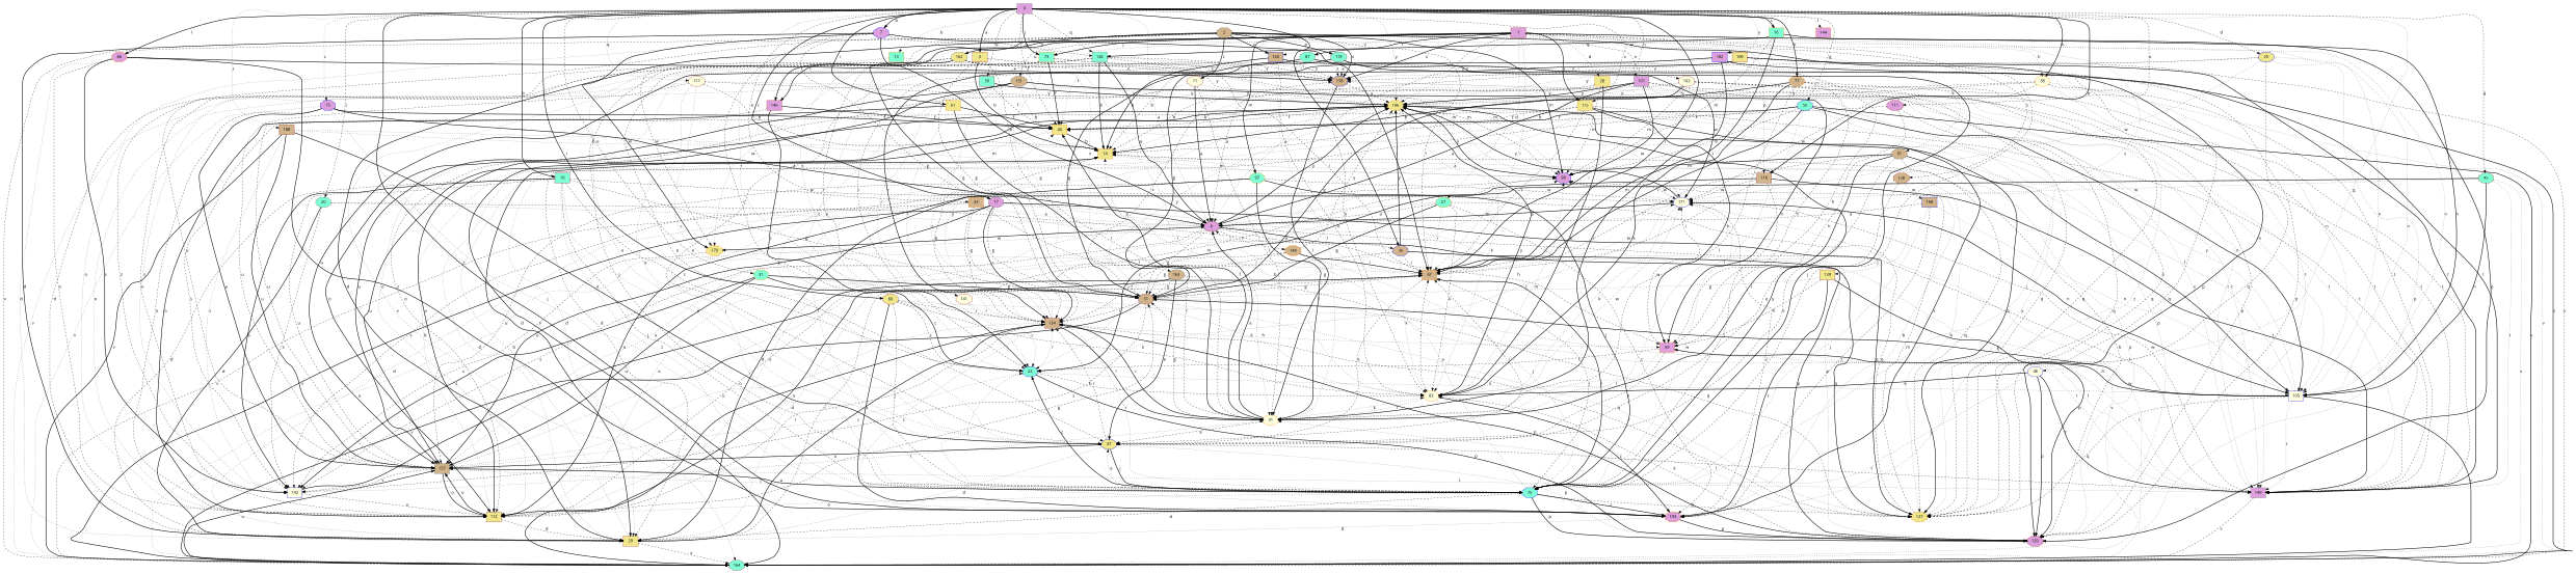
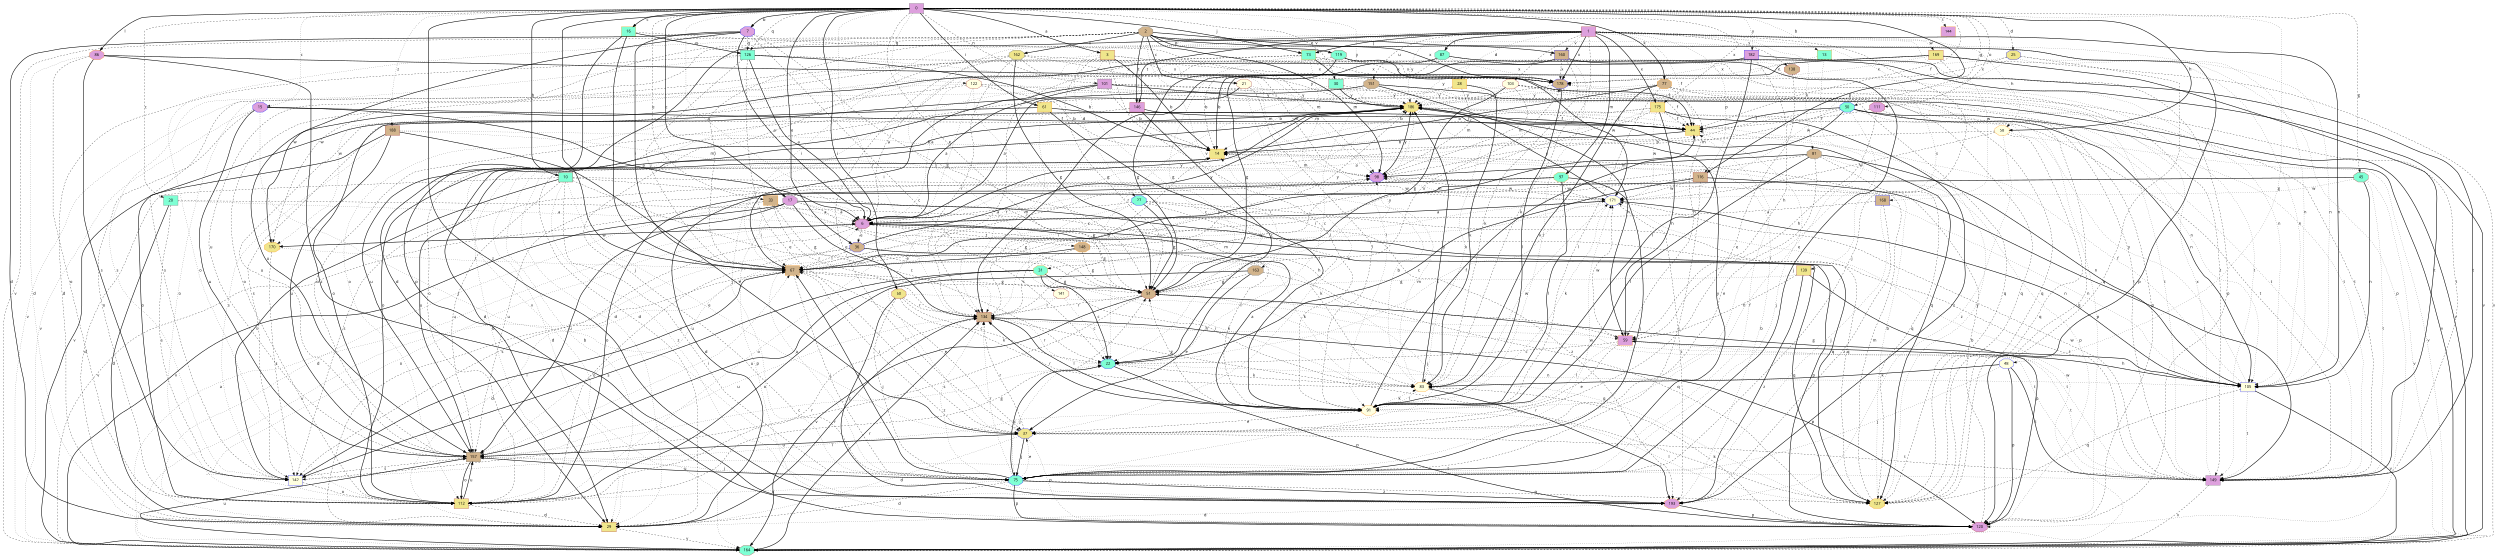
  strict digraph {
    fontname="Open Sans"
    node [color=brown fillcolor=tan fontname="Open Sans" shape=octagon style=filled]
    edge [fontname="Open Sans" style=dashed]
    0 [color=gray40 fillcolor=plum shape=box]
    3 [fillcolor=khaki shape=box]
    6 [fillcolor=plum]
    7 [color=blue fillcolor=plum]
    10 [fillcolor=aquamarine shape=box]
    13 [color=darkorange fillcolor=aquamarine shape=box]
    15 [color=blue fillcolor=plum]
    16 [color=darkorange fillcolor=aquamarine shape=box]
    17 [color=gray40 fillcolor=plum]
-   20 [color=gray40 fillcolor=aquamarine]
+   20 [color=gray40 fillcolor=aquamarine shape=box]
    25 [color=blue fillcolor=khaki]
    30 [fillcolor=aquamarine shape=box]
    31 [color=darkorange fillcolor=aquamarine]
    33 [color=darkorange shape=box]
    36 [color=blue]
    44 [color=darkorange fillcolor=khaki shape=box]
    45 [fillcolor=aquamarine]
    48 [color=blue fillcolor=lightyellow]
    50 [color=blue fillcolor=aquamarine]
    58 [color=darkorange fillcolor=lightyellow]
    60 [fillcolor=khaki]
    61 [color=darkorange fillcolor=khaki shape=box]
    67 [color=darkorange shape=box]
    73 [color=darkorange fillcolor=aquamarine shape=box]
    77 [color=darkorange]
    86 [color=darkorange fillcolor=plum]
    101 [color=gray40 fillcolor=plum shape=box]
    111 [fillcolor=plum]
    116 [shape=box]
    122 [fillcolor=lightyellow]
    126 [color=gray40 fillcolor=aquamarine shape=box]
    134 [shape=box]
    144 [color=darkorange fillcolor=plum shape=box]
    175 [color=darkorange fillcolor=khaki shape=box]
    182 [color=blue fillcolor=plum shape=box]
    186 [color=darkorange fillcolor=khaki]
    188 [shape=box]
    193 [color=darkorange fillcolor=plum]
    178 [color=blue]
    98 [color=blue fillcolor=plum]
    170 [color=darkorange fillcolor=khaki]
    14 [color=darkorange fillcolor=khaki shape=box]
    22 [color=blue fillcolor=aquamarine]
    51
    91 [color=darkorange fillcolor=lightyellow]
    112 [fillcolor=khaki shape=box]
    120 [fillcolor=plum]
    142 [color=blue fillcolor=lightyellow shape=box]
    148 [color=darkorange]
    149 [color=gray40 fillcolor=plum shape=box]
    29 [fillcolor=khaki shape=box]
    105 [color=blue fillcolor=lightyellow shape=box]
    75 [color=blue fillcolor=aquamarine]
    157 [color=gray40 shape=box]
    37 [color=blue fillcolor=khaki]
    171 [color=blue fillcolor=lightyellow]
    164 [fillcolor=aquamarine]
    127 [color=darkorange fillcolor=khaki]
    59 [color=darkorange fillcolor=plum shape=box]
    83 [color=darkorange fillcolor=lightyellow]
    1 [fillcolor=plum shape=box]
-   27 [color=darkorange fillcolor=aquamarine]
+   27 [color=blue fillcolor=aquamarine]
    28 [color=darkorange fillcolor=khaki shape=box]
    81 [color=gray40]
    87 [color=gray40 fillcolor=aquamarine]
    97 [color=darkorange fillcolor=aquamarine]
    103 [fillcolor=lightyellow]
    138
    139 [fillcolor=khaki shape=box]
    141 [fillcolor=lightyellow]
    146 [fillcolor=plum shape=box]
    151 [color=gray40]
    160 [color=blue shape=box]
    168 [color=blue shape=box]
    169 [fillcolor=khaki shape=box]
    2 [color=gray40]
    21 [fillcolor=lightyellow]
    119 [fillcolor=aquamarine]
    162 [color=gray40 fillcolor=khaki]
    163 [color=gray40]
    0 -> 3 [label=a style=bold]
    0 -> 6 [label=a style=dotted]
    0 -> 7 [label=b style=bold]
    0 -> 10 [label=b style=bold]
    0 -> 13 [label=b style=dotted]
    0 -> 15 [label=c style=dotted]
    0 -> 16 [label=c style=bold]
    0 -> 17 [label=c style=bold]
    0 -> 20 [label=c]
    0 -> 25 [label=d]
    0 -> 30 [label=e]
    0 -> 31 [label=e]
    0 -> 33 [label=e]
    0 -> 36 [label=e style=bold]
    0 -> 44 [label=f]
    0 -> 45 [label=g]
    0 -> 48 [label=g style=dotted]
    0 -> 50 [label=g]
    0 -> 58 [label=h style=bold]
    0 -> 60 [label=i style=bold]
    0 -> 61 [label=i style=bold]
    0 -> 67 [label=i style=bold]
    0 -> 73 [label=j style=bold]
    0 -> 77 [label=k style=bold]
    0 -> 86 [label=l style=bold]
    0 -> 101 [label=n]
    0 -> 111 [label=o]
    0 -> 116 [label=p style=bold]
    0 -> 122 [label=q style=dotted]
    0 -> 126 [label=q]
    0 -> 134 [label=r style=dotted]
    0 -> 144 [label=t style=dotted]
    0 -> 175 [label=x]
    0 -> 182 [label=y style=dotted]
    0 -> 186 [label=y style=dotted]
    0 -> 188 [label=z style=dotted]
    0 -> 193 [label=z style=bold]
    3 -> 178 [label=x]
    3 -> 98 [label=m style=dotted]
    3 -> 170 [label=w style=dotted]
    3 -> 14 [label=b style=bold]
    3 -> 22 [label=c style=dotted]
    3 -> 51 [label=g]
    3 -> 91 [label=l]
    6 -> 36 [label=e]
    6 -> 186 [label=y style=bold]
    6 -> 170 [label=w style=bold]
    6 -> 51 [label=g]
    6 -> 112 [label=o style=dotted]
    6 -> 120 [label=p style=bold]
    6 -> 142 [label=s]
    6 -> 148 [label=t]
    6 -> 149 [label=t]
    7 -> 6 [label=a style=bold]
    7 -> 67 [label=i style=bold]
    7 -> 126 [label=q]
    7 -> 170 [label=w style=bold]
    7 -> 22 [label=c]
    7 -> 51 [label=g]
    7 -> 29 [label=d style=bold]
    7 -> 105 [label=n style=dotted]
    10 -> 193 [label=z style=dotted]
    10 -> 22 [label=c]
    10 -> 51 [label=g]
    10 -> 142 [label=s style=bold]
    10 -> 29 [label=d]
    10 -> 75 [label=j]
    10 -> 157 [label=u]
    10 -> 37 [label=e style=dotted]
    10 -> 171 [label=w]
    13 -> 178 [label=x style=dotted]
    13 -> 37 [label=e style=dotted]
    15 -> 6 [label=a style=bold]
    15 -> 44 [label=f style=bold]
    15 -> 112 [label=o]
    15 -> 75 [label=j style=dotted]
    15 -> 157 [label=u style=bold]
    15 -> 164 [label=v style=dotted]
    16 -> 67 [label=i style=bold]
    16 -> 126 [label=q style=bold]
    16 -> 98 [label=m]
    16 -> 120 [label=p style=bold]
    17 -> 6 [label=a style=dotted]
    17 -> 134 [label=r style=bold]
    17 -> 51 [label=g]
    17 -> 120 [label=p style=dotted]
    17 -> 157 [label=u style=bold]
    17 -> 164 [label=v style=bold]
    17 -> 127 [label=q style=bold]
    20 -> 6 [label=a style=dotted]
    20 -> 142 [label=s]
    20 -> 29 [label=d style=bold]
    20 -> 59 [label=h]
    25 -> 6 [label=a style=dotted]
    25 -> 178 [label=x]
    25 -> 120 [label=p style=dotted]
    25 -> 105 [label=n style=dotted]
    25 -> 171 [label=w style=dotted]
    25 -> 127 [label=q]
    30 -> 44 [label=f]
    30 -> 186 [label=y style=bold]
    30 -> 112 [label=o style=dotted]
    31 -> 22 [label=c style=bold]
    31 -> 51 [label=g style=bold]
    31 -> 142 [label=s style=bold]
    31 -> 157 [label=u style=bold]
    31 -> 83 [label=k style=dotted]
    33 -> 6 [label=a style=dotted]
    33 -> 67 [label=i style=dotted]
    33 -> 134 [label=r]
    33 -> 51 [label=g]
    33 -> 91 [label=l]
    33 -> 29 [label=d style=dotted]
    33 -> 164 [label=v]
    36 -> 67 [label=i]
    36 -> 186 [label=y style=bold]
    36 -> 98 [label=m style=dotted]
-   36 -> 51 [label=g style=dotted]
    36 -> 112 [label=o]
    36 -> 164 [label=v style=dotted]
    36 -> 127 [label=q style=bold]
    36 -> 83 [label=k style=dotted]
    44 -> 14 [label=b style=bold]
    44 -> 75 [label=j style=dotted]
    45 -> 112 [label=o style=bold]
    45 -> 149 [label=t style=dotted]
    45 -> 105 [label=n style=bold]
    45 -> 171 [label=w style=dotted]
    45 -> 164 [label=v style=dotted]
    48 -> 120 [label=p style=bold]
    48 -> 149 [label=t style=bold]
    48 -> 75 [label=j style=dotted]
    48 -> 83 [label=k style=bold]
    50 -> 44 [label=f style=bold]
    50 -> 67 [label=i style=bold]
    50 -> 98 [label=m]
    50 -> 91 [label=l style=dotted]
    50 -> 120 [label=p style=dotted]
    50 -> 29 [label=d]
    50 -> 105 [label=n style=bold]
    50 -> 164 [label=v style=bold]
-   58 -> 186 [label=y]
    58 -> 193 [label=z style=dotted]
    58 -> 14 [label=b]
    58 -> 171 [label=w]
    58 -> 164 [label=v style=dotted]
    58 -> 127 [label=q]
    60 -> 134 [label=r]
    60 -> 193 [label=z style=bold]
    60 -> 22 [label=c]
    60 -> 149 [label=t style=dotted]
    60 -> 75 [label=j]
    60 -> 83 [label=k]
    61 -> 44 [label=f style=bold]
    61 -> 134 [label=r style=dotted]
    61 -> 91 [label=l style=bold]
    61 -> 112 [label=o style=bold]
    67 -> 51 [label=g]
    67 -> 29 [label=d style=dotted]
    67 -> 75 [label=j]
    67 -> 37 [label=e]
    67 -> 171 [label=w style=dotted]
    73 -> 44 [label=f style=bold]
    73 -> 178 [label=x]
    73 -> 51 [label=g style=dotted]
    73 -> 91 [label=l style=dotted]
    73 -> 112 [label=o]
    73 -> 142 [label=s]
    73 -> 149 [label=t style=dotted]
    77 -> 186 [label=y style=dotted]
    77 -> 14 [label=b style=bold]
    77 -> 91 [label=l]
    77 -> 149 [label=t]
    77 -> 127 [label=q]
    77 -> 59 [label=h]
    77 -> 83 [label=k style=bold]
    86 -> 193 [label=z style=bold]
    86 -> 178 [label=x style=bold]
    86 -> 112 [label=o]
    86 -> 142 [label=s style=bold]
    86 -> 29 [label=d style=dotted]
    101 -> 6 [label=a style=bold]
    101 -> 67 [label=i style=bold]
    101 -> 186 [label=y style=bold]
    101 -> 14 [label=b]
    101 -> 149 [label=t]
    101 -> 75 [label=j style=dotted]
    101 -> 127 [label=q]
    111 -> 44 [label=f]
    111 -> 127 [label=q]
    111 -> 59 [label=h]
    116 -> 67 [label=i]
    116 -> 22 [label=c style=bold]
    116 -> 149 [label=t style=bold]
    116 -> 75 [label=j]
    116 -> 171 [label=w]
    122 -> 186 [label=y]
    122 -> 14 [label=b]
    122 -> 22 [label=c style=dotted]
    122 -> 105 [label=n style=dotted]
    122 -> 157 [label=u]
    122 -> 37 [label=e style=dotted]
    122 -> 164 [label=v style=dotted]
    126 -> 6 [label=a style=bold]
    126 -> 67 [label=i]
    126 -> 178 [label=x]
    126 -> 98 [label=m style=dotted]
    126 -> 14 [label=b style=bold]
    126 -> 142 [label=s style=dotted]
    126 -> 29 [label=d]
    126 -> 37 [label=e]
    134 -> 186 [label=y style=dotted]
    134 -> 193 [label=z style=dotted]
    134 -> 98 [label=m]
    134 -> 14 [label=b]
    134 -> 91 [label=l style=bold]
    134 -> 120 [label=p style=bold]
    134 -> 157 [label=u style=dotted]
    134 -> 59 [label=h style=dotted]
    175 -> 6 [label=a style=dotted]
    175 -> 44 [label=f]
    175 -> 67 [label=i]
    175 -> 193 [label=z style=bold]
    175 -> 142 [label=s]
    175 -> 149 [label=t]
    175 -> 29 [label=d style=dotted]
    175 -> 171 [label=w style=dotted]
    175 -> 59 [label=h style=bold]
    182 -> 186 [label=y style=dotted]
    182 -> 178 [label=x style=dotted]
    182 -> 91 [label=l style=bold]
    182 -> 149 [label=t style=bold]
    182 -> 157 [label=u style=bold]
    182 -> 59 [label=h]
    186 -> 44 [label=f]
    186 -> 112 [label=o style=bold]
    186 -> 29 [label=d style=bold]
    186 -> 157 [label=u style=bold]
    186 -> 127 [label=q style=bold]
    186 -> 83 [label=k style=dotted]
    188 -> 98 [label=m style=dotted]
    188 -> 14 [label=b style=dotted]
    188 -> 142 [label=s style=dotted]
    188 -> 157 [label=u style=bold]
    188 -> 37 [label=e style=bold]
    188 -> 164 [label=v style=bold]
    193 -> 14 [label=b style=dotted]
    193 -> 120 [label=p style=bold]
    193 -> 29 [label=d style=dotted]
    178 -> 186 [label=y]
    178 -> 91 [label=l style=bold]
    178 -> 149 [label=t style=dotted]
    98 -> 186 [label=y style=bold]
    98 -> 142 [label=s]
    98 -> 171 [label=w]
    170 -> 67 [label=i style=dotted]
    170 -> 142 [label=s]
    14 -> 98 [label=m style=dotted]
    14 -> 29 [label=d style=dotted]
    14 -> 157 [label=u style=bold]
    22 -> 134 [label=r style=dotted]
    22 -> 120 [label=p style=bold]
    22 -> 105 [label=n style=dotted]
    22 -> 75 [label=j style=dotted]
    22 -> 83 [label=k]
    51 -> 134 [label=r]
    51 -> 186 [label=y style=dotted]
    51 -> 178 [label=x]
    51 -> 142 [label=s]
    51 -> 149 [label=t style=dotted]
    51 -> 164 [label=v style=bold]
    51 -> 127 [label=q style=dotted]
    91 -> 6 [label=a style=bold]
    91 -> 44 [label=f style=bold]
    91 -> 134 [label=r style=bold]
    91 -> 51 [label=g]
    91 -> 37 [label=e]
    91 -> 83 [label=k style=dotted]
    112 -> 134 [label=r]
    112 -> 14 [label=b style=dotted]
    112 -> 51 [label=g]
    112 -> 29 [label=d]
    112 -> 157 [label=u style=bold]
    120 -> 14 [label=b]
    120 -> 83 [label=k]
    142 -> 67 [label=i style=bold]
    142 -> 91 [label=l style=dotted]
    142 -> 112 [label=o]
    148 -> 67 [label=i style=bold]
    148 -> 134 [label=r]
    148 -> 186 [label=y]
    148 -> 51 [label=g]
    148 -> 75 [label=j style=dotted]
    149 -> 178 [label=x style=dotted]
    149 -> 171 [label=w]
    149 -> 164 [label=v]
    29 -> 67 [label=i]
    29 -> 134 [label=r style=bold]
    29 -> 14 [label=b style=dotted]
    29 -> 164 [label=v]
    105 -> 44 [label=f style=dotted]
    105 -> 186 [label=y style=dotted]
    105 -> 51 [label=g style=bold]
    105 -> 149 [label=t style=dotted]
    105 -> 164 [label=v style=bold]
    105 -> 127 [label=q]
    105 -> 59 [label=h style=bold]
    75 -> 6 [label=a style=dotted]
    75 -> 44 [label=f style=dotted]
    75 -> 67 [label=i style=bold]
    75 -> 134 [label=r style=dotted]
    75 -> 186 [label=y style=bold]
    75 -> 193 [label=z style=bold]
    75 -> 22 [label=c style=bold]
    75 -> 112 [label=o style=dotted]
    75 -> 120 [label=p style=bold]
    75 -> 29 [label=d]
    75 -> 157 [label=u style=bold]
    75 -> 37 [label=e style=dotted]
    75 -> 171 [label=w style=dotted]
    75 -> 127 [label=q]
    157 -> 67 [label=i style=dotted]
    157 -> 22 [label=c style=dotted]
    157 -> 112 [label=o style=bold]
    157 -> 142 [label=s]
    157 -> 149 [label=t style=dotted]
    157 -> 75 [label=j style=dotted]
    37 -> 67 [label=i]
    37 -> 134 [label=r]
    37 -> 120 [label=p style=dotted]
    37 -> 149 [label=t]
    37 -> 29 [label=d style=dotted]
    37 -> 75 [label=j style=bold]
    37 -> 157 [label=u style=bold]
    171 -> 6 [label=a style=bold]
    171 -> 186 [label=y style=bold]
    171 -> 193 [label=z]
    171 -> 98 [label=m style=dotted]
    171 -> 22 [label=c style=dotted]
    171 -> 112 [label=o style=dotted]
    171 -> 105 [label=n style=bold]
    171 -> 83 [label=k style=dotted]
    164 -> 6 [label=a style=dotted]
    164 -> 134 [label=r style=bold]
    164 -> 157 [label=u style=bold]
    164 -> 171 [label=w style=dotted]
    127 -> 134 [label=r]
    127 -> 186 [label=y style=dotted]
    127 -> 98 [label=m]
    127 -> 14 [label=b style=dotted]
    127 -> 91 [label=l style=dotted]
    59 -> 22 [label=c]
    59 -> 91 [label=l style=dotted]
    59 -> 149 [label=t style=dotted]
    59 -> 37 [label=e]
    59 -> 171 [label=w]
    83 -> 67 [label=i]
    83 -> 186 [label=y style=bold]
    83 -> 193 [label=z style=bold]
    83 -> 98 [label=m style=dotted]
    83 -> 14 [label=b style=dotted]
    83 -> 91 [label=l style=dotted]
    83 -> 171 [label=w style=dotted]
    1 -> 44 [label=f style=dotted]
    1 -> 58 [label=h style=dotted]
    1 -> 67 [label=i style=dotted]
    1 -> 73 [label=j style=bold]
    1 -> 116 [label=p style=dotted]
    1 -> 175 [label=x style=bold]
    1 -> 186 [label=y style=dotted]
    1 -> 178 [label=x style=bold]
    1 -> 29 [label=d style=bold]
    1 -> 105 [label=n style=bold]
    1 -> 75 [label=j]
    1 -> 83 [label=k]
    1 -> 27 [label=d style=dotted]
    1 -> 28 [label=d style=dotted]
    1 -> 81 [label=k style=dotted]
    1 -> 87 [label=l style=bold]
    1 -> 97 [label=m style=bold]
    1 -> 103 [label=n]
    1 -> 138 [label=s]
    1 -> 139 [label=s style=dotted]
    1 -> 141 [label=s style=dotted]
    1 -> 146 [label=t style=bold]
    1 -> 151 [label=u]
    1 -> 160 [label=v style=dotted]
-   138 -> 168 [label=w style=dotted]
+   1 -> 168 [label=w style=dotted]
    1 -> 169 [label=w style=dotted]
    27 -> 6 [label=a]
    27 -> 67 [label=i style=dotted]
    27 -> 193 [label=z]
    27 -> 51 [label=g style=bold]
    27 -> 157 [label=u style=dotted]
    27 -> 127 [label=q]
    27 -> 83 [label=k]
    28 -> 186 [label=y style=dotted]
    28 -> 98 [label=m]
    28 -> 112 [label=o]
    28 -> 149 [label=t style=dotted]
    28 -> 83 [label=k style=bold]
    81 -> 67 [label=i]
    81 -> 98 [label=m style=bold]
    81 -> 91 [label=l style=bold]
    81 -> 120 [label=p style=dotted]
    81 -> 105 [label=n style=bold]
    81 -> 37 [label=e]
    81 -> 127 [label=q]
    87 -> 134 [label=r style=bold]
    87 -> 178 [label=x style=dotted]
    87 -> 14 [label=b]
    87 -> 112 [label=o style=dotted]
    87 -> 105 [label=n style=dotted]
    87 -> 164 [label=v style=bold]
    97 -> 91 [label=l style=bold]
    97 -> 29 [label=d style=bold]
    97 -> 75 [label=j style=bold]
    97 -> 157 [label=u]
    97 -> 171 [label=w]
    103 -> 186 [label=y style=dotted]
    103 -> 98 [label=m]
    103 -> 14 [label=b style=dotted]
    103 -> 51 [label=g style=bold]
    103 -> 120 [label=p]
    103 -> 149 [label=t]
    103 -> 127 [label=q]
    138 -> 37 [label=e]
    139 -> 193 [label=z style=bold]
    139 -> 51 [label=g style=dotted]
    139 -> 120 [label=p style=bold]
    139 -> 59 [label=h]
    141 -> 134 [label=r style=dotted]
    141 -> 22 [label=c style=dotted]
    146 -> 44 [label=f style=bold]
    146 -> 22 [label=c style=bold]
    146 -> 157 [label=u]
    151 -> 134 [label=r style=dotted]
    151 -> 186 [label=y style=dotted]
    151 -> 14 [label=b style=dotted]
    151 -> 22 [label=c style=dotted]
    151 -> 112 [label=o style=bold]
    151 -> 149 [label=t style=dotted]
    151 -> 164 [label=v style=bold]
    151 -> 59 [label=h style=bold]
    160 -> 178 [label=x]
    160 -> 14 [label=b style=bold]
    160 -> 91 [label=l style=dotted]
    160 -> 75 [label=j style=bold]
    160 -> 164 [label=v style=dotted]
    160 -> 83 [label=k]
    168 -> 6 [label=a]
    168 -> 193 [label=z]
    168 -> 105 [label=n style=dotted]
    168 -> 75 [label=j style=dotted]
    169 -> 6 [label=a]
    169 -> 178 [label=x style=dotted]
    169 -> 51 [label=g style=bold]
    169 -> 120 [label=p]
    169 -> 149 [label=t style=bold]
    169 -> 164 [label=v]
    2 -> 67 [label=i]
    2 -> 178 [label=x style=bold]
    2 -> 98 [label=m style=bold]
    2 -> 170 [label=w]
    2 -> 112 [label=o style=dotted]
    2 -> 120 [label=p style=bold]
    2 -> 105 [label=n style=dotted]
    2 -> 157 [label=u]
    2 -> 164 [label=v]
    2 -> 146 [label=t style=bold]
    2 -> 160 [label=v style=bold]
    2 -> 21 [label=c style=bold]
    2 -> 119 [label=p style=bold]
    2 -> 162 [label=v style=bold]
    2 -> 163 [label=v style=dotted]
    21 -> 6 [label=a style=bold]
    21 -> 186 [label=y style=dotted]
    21 -> 91 [label=l]
    21 -> 37 [label=e style=dotted]
    119 -> 134 [label=r]
    119 -> 178 [label=x]
    119 -> 51 [label=g style=bold]
    119 -> 149 [label=t]
    119 -> 171 [label=w style=bold]
    162 -> 134 [label=r]
    162 -> 186 [label=y]
    162 -> 178 [label=x]
    162 -> 98 [label=m]
    162 -> 51 [label=g style=bold]
    162 -> 75 [label=j]
    162 -> 37 [label=e]
    163 -> 51 [label=g]
    163 -> 112 [label=o style=bold]
    163 -> 37 [label=e style=bold]
    163 -> 127 [label=q]
  }
